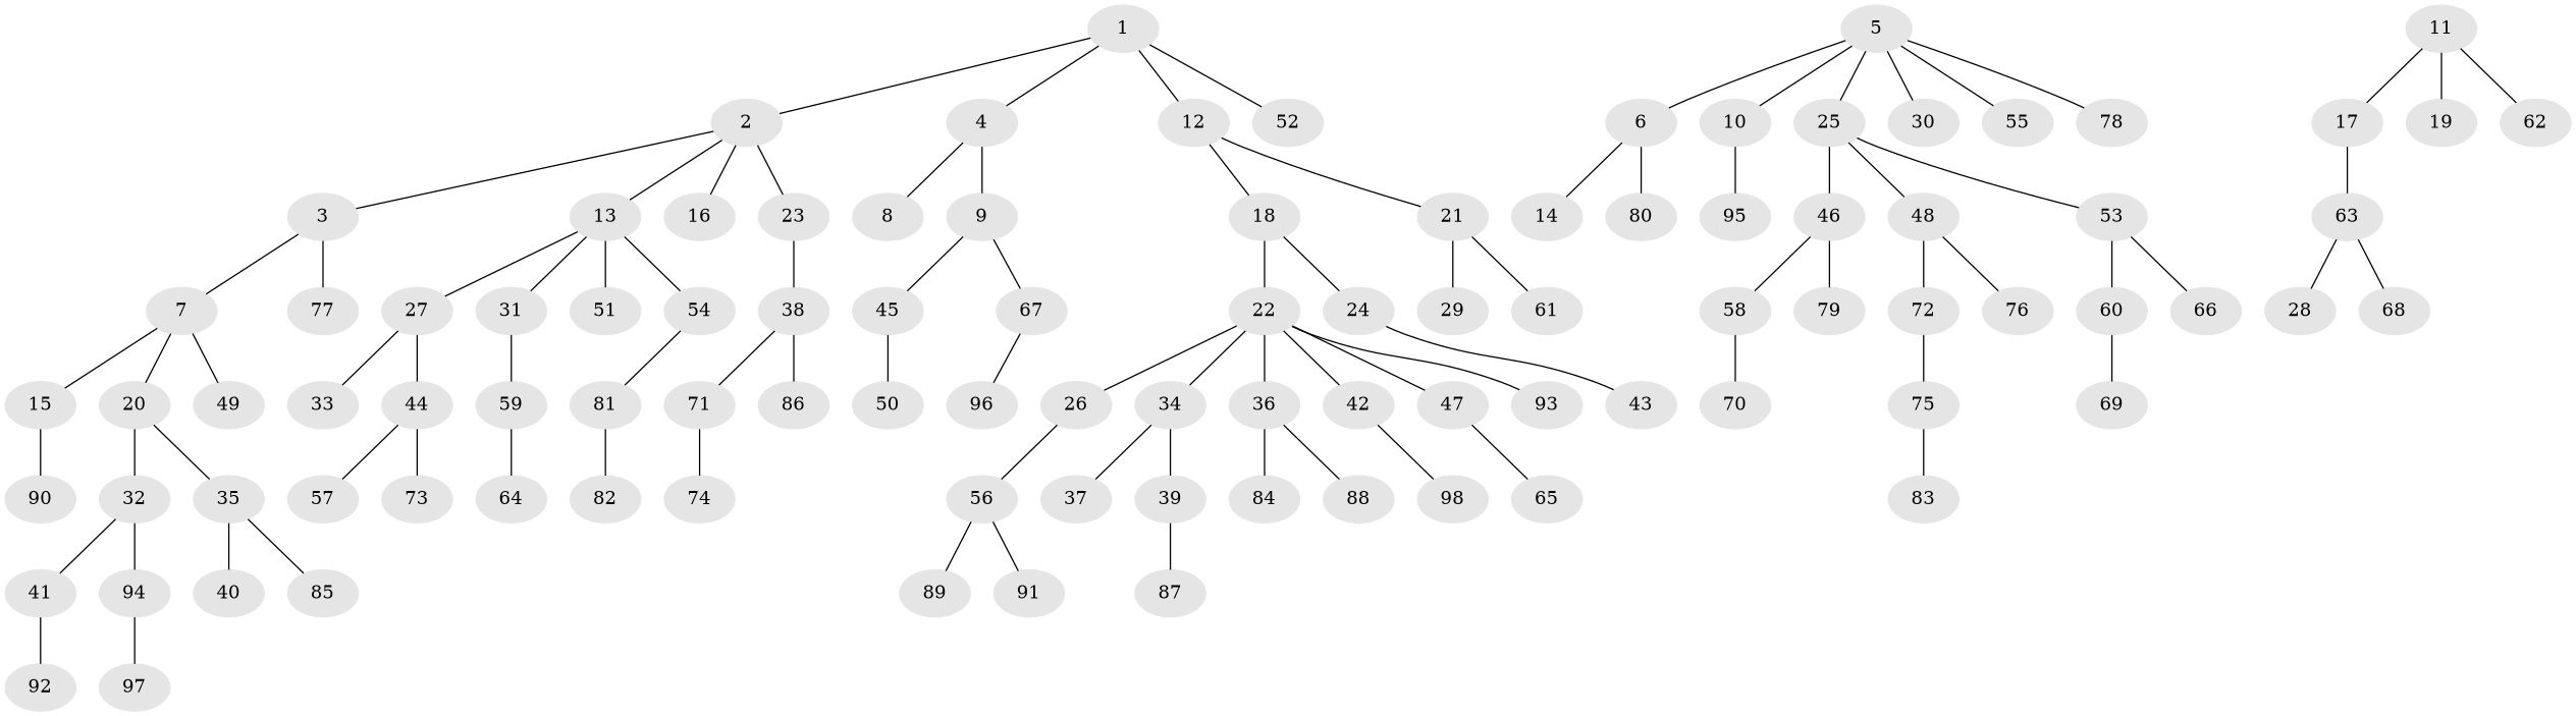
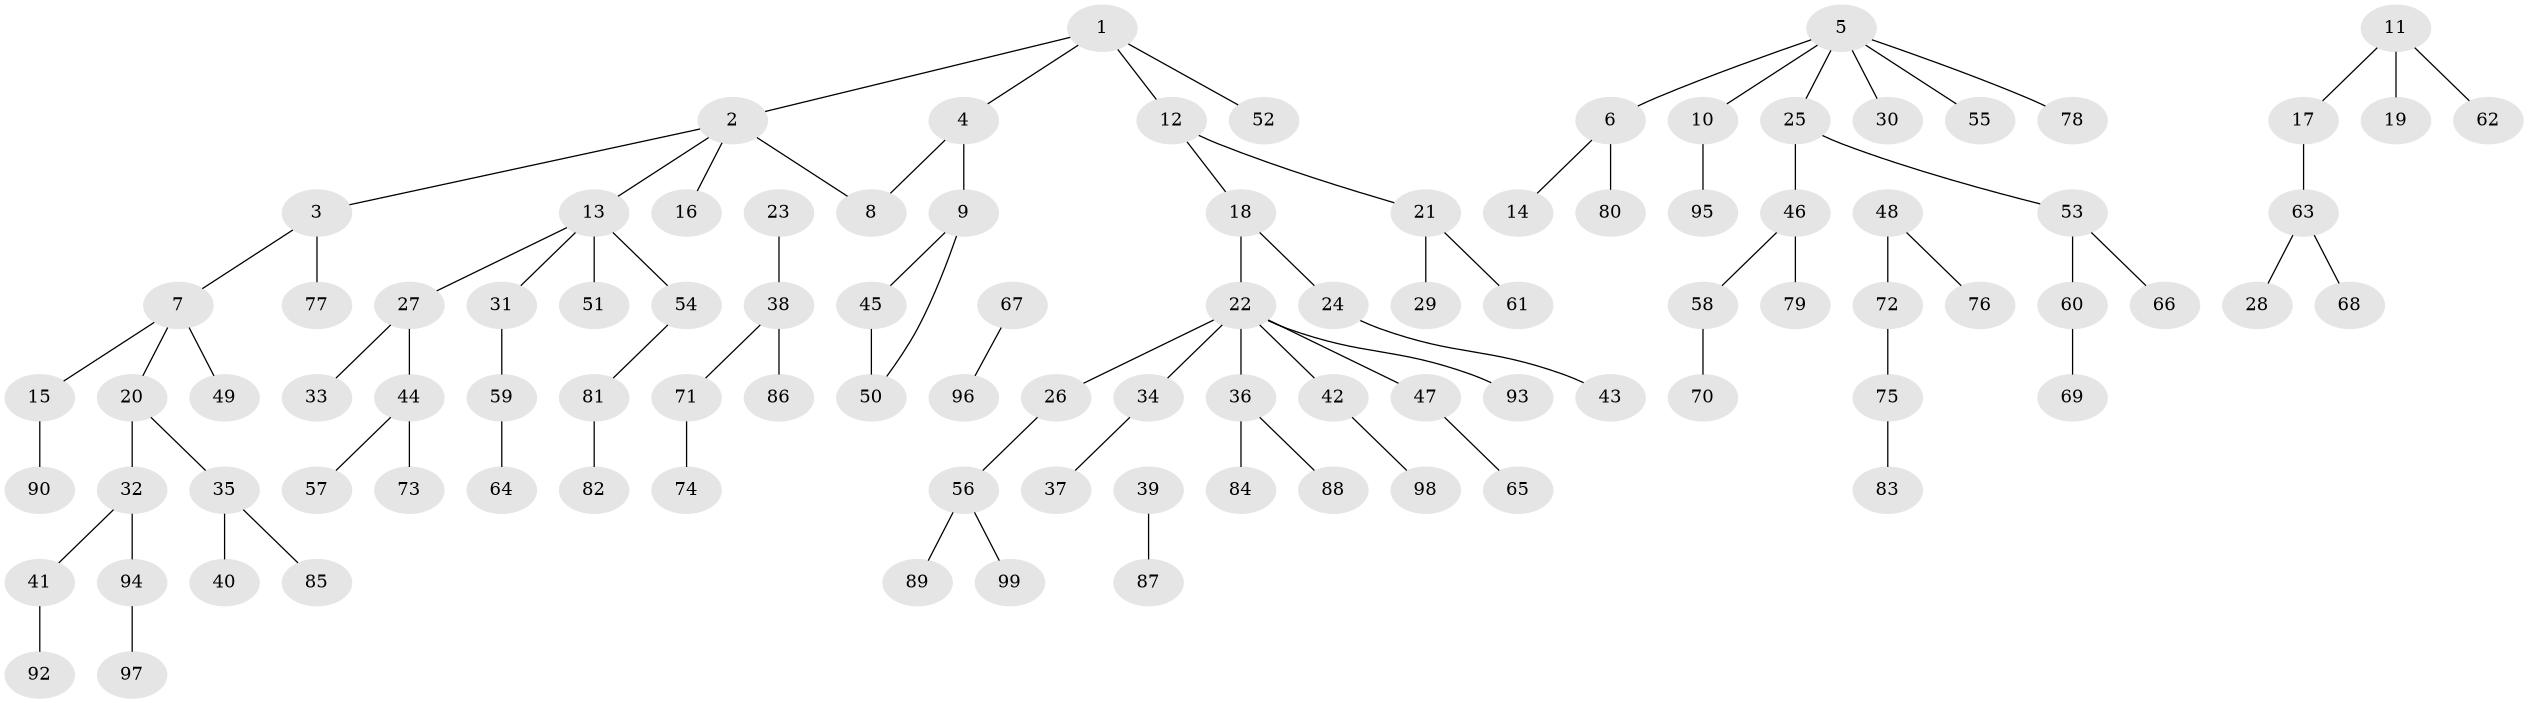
  graph {
    node [color=gray90 style=filled]
    1
    2
    4
    12
    52
    3
    13
    16
    23
    8
    9
    18
    21
    7
    77
    5
    6
    10
    25
    30
    55
    78
    27
    31
    51
    54
    38
    15
    20
    49
    45
    67
    11
    17
    19
    62
    14
    80
    95
    46
    48
    53
    90
    32
    35
    50
    96
    63
    22
    24
    29
    61
    33
    44
    59
    81
    28
    68
    26
    34
    36
    42
    47
    93
    43
    41
    94
    40
    85
    56
    37
    39
    84
    88
    98
    65
    71
    86
    58
    79
    72
    76
    60
    66
    89
-   91
+   91 [label=99]
    57
    73
    64
    92
    97
    87
    74
    70
    75
    69
    82
    83
    1 -- 2
    1 -- 4
    1 -- 12
    1 -- 52
    2 -- 3
    2 -- 13
    2 -- 16
-   2 -- 23
+   2 -- 8
    4 -- 8
    4 -- 9
    12 -- 18
    12 -- 21
    3 -- 7
    3 -- 77
    13 -- 27
    13 -- 31
    13 -- 51
    13 -- 54
    23 -- 38
    9 -- 45
-   9 -- 67
+   9 -- 50
    18 -- 22
    18 -- 24
    21 -- 29
    21 -- 61
    7 -- 15
    7 -- 20
    7 -- 49
    5 -- 6
    5 -- 10
    5 -- 25
    5 -- 30
    5 -- 55
    5 -- 78
    6 -- 14
    6 -- 80
    10 -- 95
    25 -- 46
-   25 -- 48
    25 -- 53
    27 -- 33
    27 -- 44
    31 -- 59
    54 -- 81
    38 -- 71
    38 -- 86
    15 -- 90
    20 -- 32
    20 -- 35
    45 -- 50
    67 -- 96
    11 -- 17
    11 -- 19
    11 -- 62
    17 -- 63
    46 -- 58
    46 -- 79
    48 -- 72
    48 -- 76
    53 -- 60
    53 -- 66
    32 -- 41
    32 -- 94
    35 -- 40
    35 -- 85
    63 -- 28
    63 -- 68
    22 -- 26
    22 -- 34
    22 -- 36
    22 -- 42
    22 -- 47
    22 -- 93
    24 -- 43
    44 -- 57
    44 -- 73
    59 -- 64
    81 -- 82
    26 -- 56
    34 -- 37
-   34 -- 39
    36 -- 84
    36 -- 88
    42 -- 98
    47 -- 65
    41 -- 92
    94 -- 97
    56 -- 89
    56 -- 91
    39 -- 87
    71 -- 74
    58 -- 70
    72 -- 75
    60 -- 69
    75 -- 83
  }
